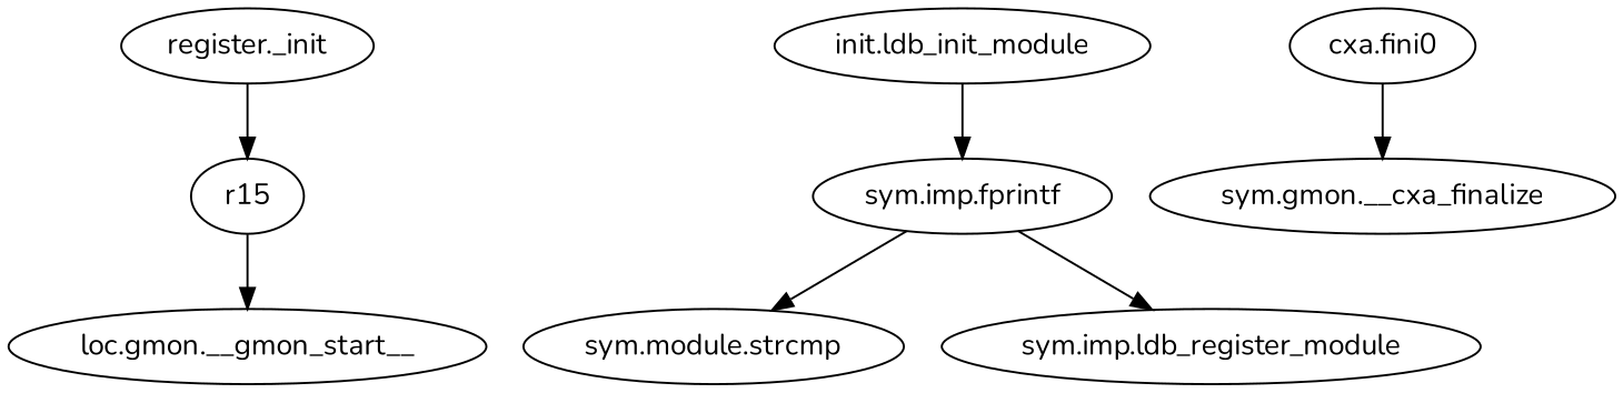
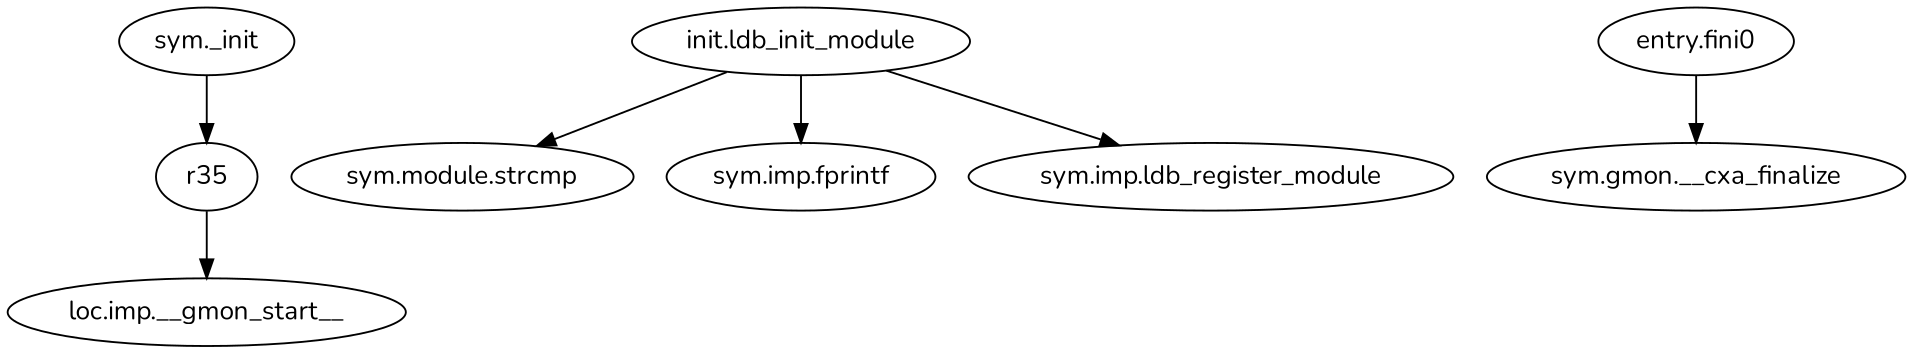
  digraph {
    fontname=Nunito
    node [fontname=Nunito]
    edge [fontname=Nunito]
-   n1 [label=r15]
-   n2 [label="loc.gmon.__gmon_start__"]
+   n1 [label=r35]
+   n2 [label="loc.imp.__gmon_start__"]
    n3 [label="init.ldb_init_module"]
    n4 [label="sym.module.strcmp"]
    n5 [label="sym.imp.fprintf"]
    n6 [label="sym.imp.ldb_register_module"]
-   n7 [label="register._init"]
-   n8 [label="cxa.fini0"]
+   n7 [label="sym._init"]
+   n8 [label="entry.fini0"]
    n9 [label="sym.gmon.__cxa_finalize"]
    n1 -> n2
-   n5 -> n4
+   n3 -> n4
    n3 -> n5
-   n5 -> n6
+   n3 -> n6
    n7 -> n1
    n8 -> n9
  }
